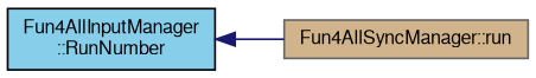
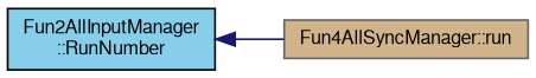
  digraph {
    rankdir=LR
    node [fontname=FreeSans fontsize=10 shape=record style=filled]
-   n1 [color=black fillcolor=skyblue fontcolor=black height=0.2 label="Fun4AllInputManager\l::RunNumber" width=0.4]
+   n1 [color=black fillcolor=skyblue fontcolor=black height=0.2 label="Fun2AllInputManager\l::RunNumber" width=0.4]
    n2 [color=gray40 height=0.2 label="Fun4AllSyncManager::run" width=0.4 fillcolor=tan]
    n1 -> n2 [color=midnightblue dir=back fontname=FreeSans fontsize=10 labelfontname=FreeSans labelfontsize=10 style=solid]
  }
